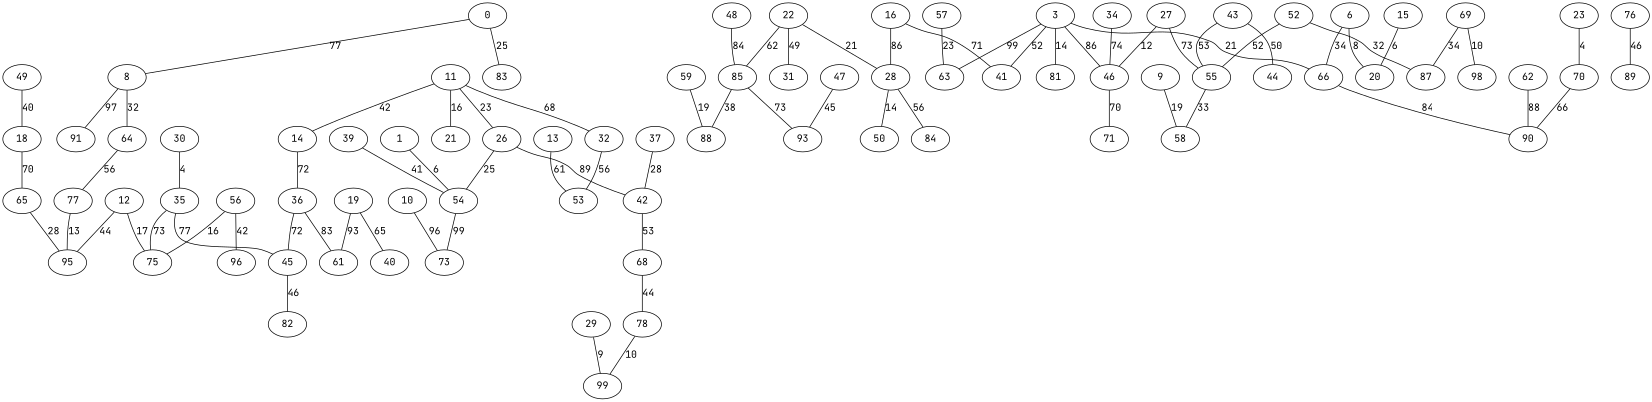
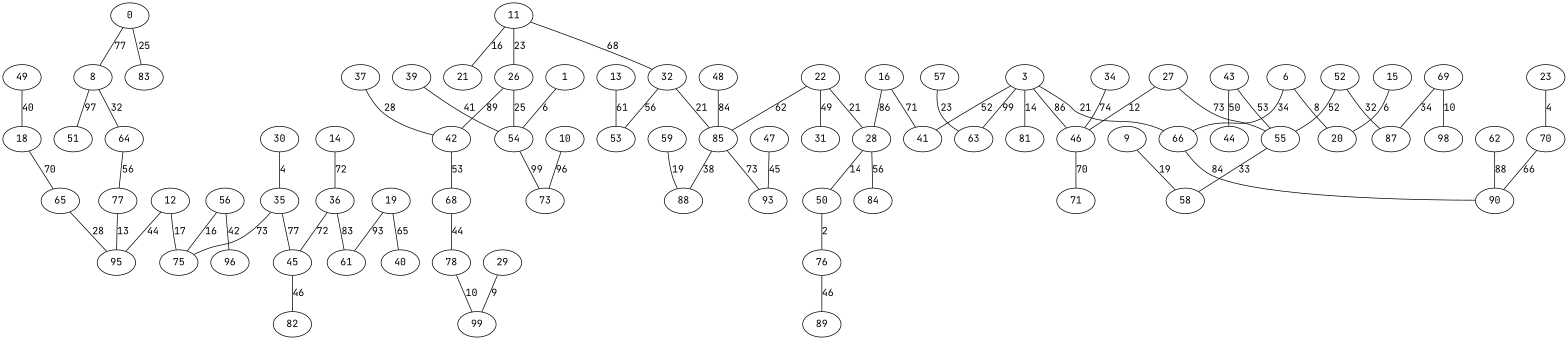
  graph {
    fontname="JetBrains Mono"
    node [fontname="JetBrains Mono"]
    edge [fontname="JetBrains Mono"]
    n1 [label=0]
    n2 [label=8]
    n3 [label=83]
-   n4 [label=91]
+   n4 [label=51]
    n5 [label=64]
    n6 [label=1]
    n7 [label=54]
    n8 [label=73]
    n9 [label=3]
    n10 [label=41]
    n11 [label=46]
    n12 [label=63]
    n13 [label=66]
    n14 [label=81]
    n15 [label=71]
    n16 [label=90]
    n17 [label=6]
    n18 [label=20]
    n19 [label=77]
    n20 [label=9]
    n21 [label=58]
    n22 [label=10]
    n23 [label=11]
    n24 [label=14]
    n25 [label=21]
    n26 [label=26]
    n27 [label=32]
    n28 [label=36]
    n29 [label=42]
    n30 [label=53]
    n31 [label=85]
    n32 [label=12]
    n33 [label=75]
    n34 [label=95]
    n35 [label=13]
    n36 [label=61]
    n37 [label=45]
    n38 [label=15]
    n39 [label=16]
    n40 [label=28]
    n41 [label=50]
    n42 [label=84]
    n43 [label=18]
    n44 [label=65]
    n45 [label=19]
    n46 [label=40]
    n47 [label=22]
    n48 [label=31]
    n49 [label=93]
    n50 [label=88]
    n51 [label=23]
    n52 [label=70]
    n53 [label=76]
    n54 [label=68]
    n55 [label=27]
    n56 [label=55]
    n57 [label=29]
    n58 [label=99]
    n59 [label=30]
    n60 [label=35]
    n61 [label=34]
    n62 [label=82]
    n63 [label=37]
    n64 [label=39]
    n65 [label=78]
    n66 [label=43]
    n67 [label=44]
    n68 [label=47]
    n69 [label=48]
    n70 [label=49]
    n71 [label=89]
    n72 [label=52]
    n73 [label=87]
    n74 [label=56]
    n75 [label=96]
    n76 [label=57]
    n77 [label=59]
    n78 [label=62]
    n79 [label=69]
    n80 [label=98]
    n1 -- n2 [label=77]
    n1 -- n3 [label=25]
    n2 -- n4 [label=97]
    n2 -- n5 [label=32]
    n5 -- n19 [label=56]
    n6 -- n7 [label=6]
    n7 -- n8 [label=99]
    n9 -- n10 [label=52]
    n9 -- n11 [label=86]
    n9 -- n12 [label=99]
    n9 -- n13 [label=21]
    n9 -- n14 [label=14]
    n11 -- n15 [label=70]
    n13 -- n16 [label=84]
    n17 -- n13 [label=34]
    n17 -- n18 [label=8]
    n19 -- n34 [label=13]
    n20 -- n21 [label=19]
    n22 -- n8 [label=96]
-   n23 -- n24 [label=42]
    n23 -- n25 [label=16]
    n23 -- n26 [label=23]
    n23 -- n27 [label=68]
    n24 -- n28 [label=72]
    n26 -- n7 [label=25]
    n26 -- n29 [label=89]
    n27 -- n30 [label=56]
+   n27 -- n31 [label=21]
    n28 -- n36 [label=83]
    n28 -- n37 [label=72]
    n29 -- n54 [label=53]
    n31 -- n49 [label=73]
    n31 -- n50 [label=38]
    n32 -- n33 [label=17]
    n32 -- n34 [label=44]
    n35 -- n30 [label=61]
    n37 -- n62 [label=46]
    n38 -- n18 [label=6]
    n39 -- n10 [label=71]
    n39 -- n40 [label=86]
    n40 -- n41 [label=14]
    n40 -- n42 [label=56]
+   n41 -- n53 [label=2]
    n43 -- n44 [label=70]
    n44 -- n34 [label=28]
    n45 -- n36 [label=93]
    n45 -- n46 [label=65]
    n47 -- n31 [label=62]
    n47 -- n40 [label=21]
    n47 -- n48 [label=49]
    n51 -- n52 [label=4]
    n52 -- n16 [label=66]
    n53 -- n71 [label=46]
    n54 -- n65 [label=44]
    n55 -- n11 [label=12]
    n55 -- n56 [label=73]
    n56 -- n21 [label=33]
    n57 -- n58 [label=9]
    n59 -- n60 [label=4]
    n60 -- n33 [label=73]
    n60 -- n37 [label=77]
    n61 -- n11 [label=74]
    n63 -- n29 [label=28]
    n64 -- n7 [label=41]
    n65 -- n58 [label=10]
    n66 -- n56 [label=53]
    n66 -- n67 [label=50]
    n68 -- n49 [label=45]
    n69 -- n31 [label=84]
    n70 -- n43 [label=40]
    n72 -- n56 [label=52]
    n72 -- n73 [label=32]
    n74 -- n33 [label=16]
    n74 -- n75 [label=42]
    n76 -- n12 [label=23]
    n77 -- n50 [label=19]
    n78 -- n16 [label=88]
    n79 -- n73 [label=34]
    n79 -- n80 [label=10]
  }
